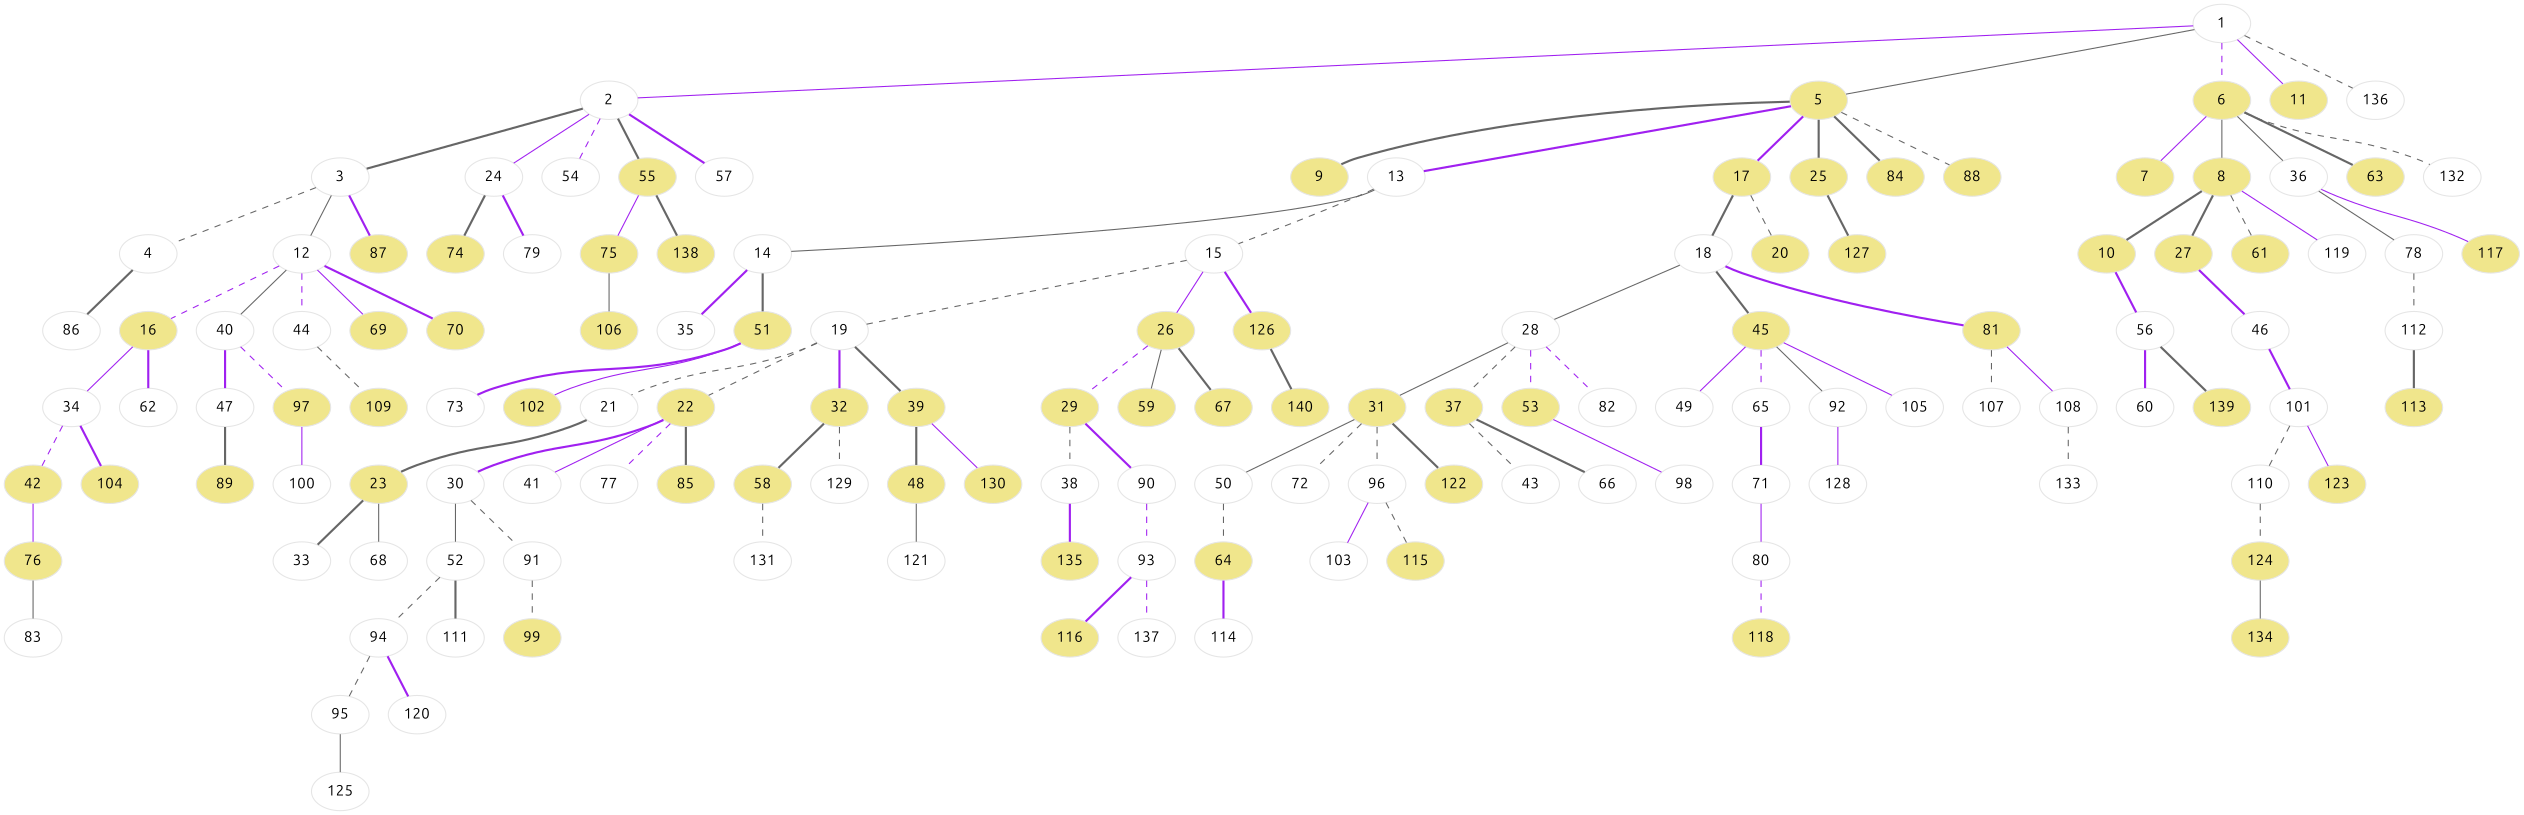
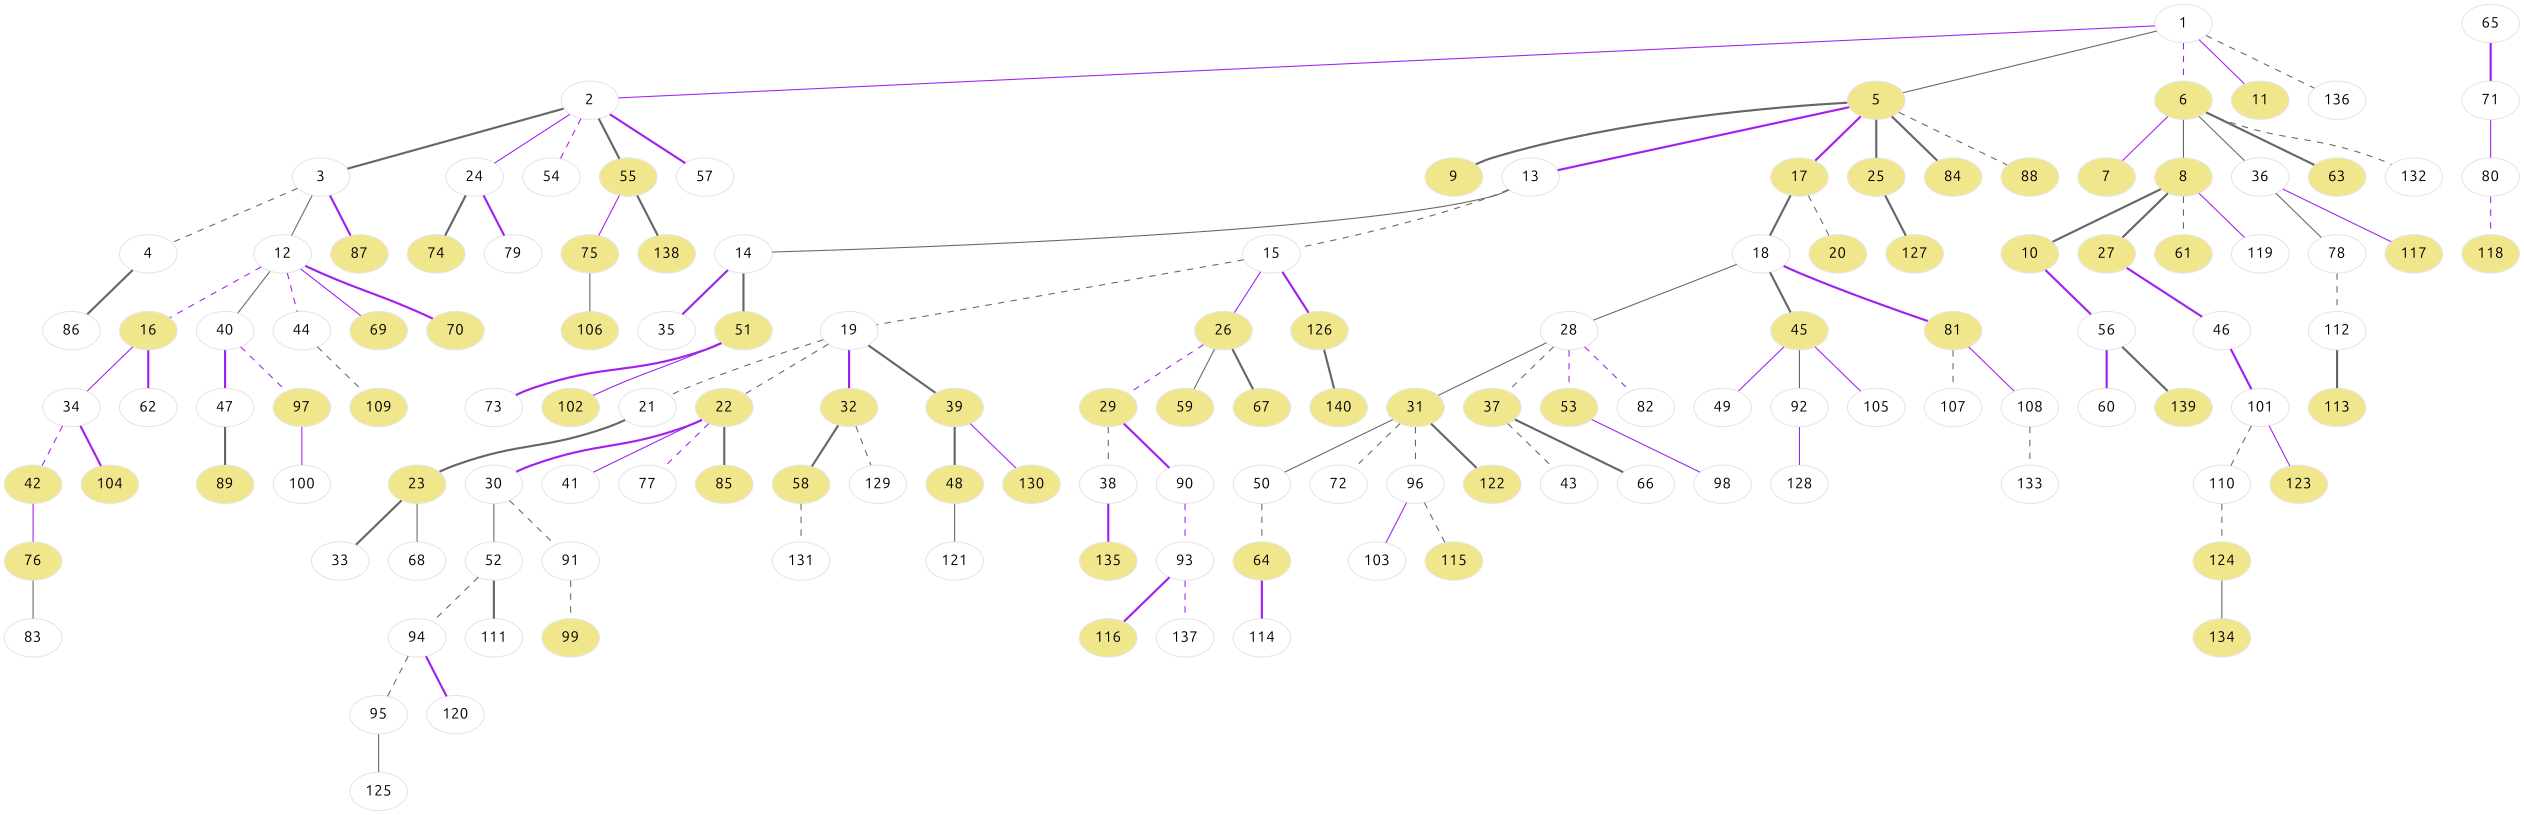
  graph {
    fontname=Ubuntu
    node [color=gray90 fillcolor=white fontname=Ubuntu style=filled]
    edge [color=gray40 fontname=Ubuntu style=bold]
    1
    2
    5 [fillcolor=khaki]
    6 [fillcolor=khaki]
    11 [fillcolor=khaki]
    136
    3
    24
    54
    55 [fillcolor=khaki]
    57
    9 [fillcolor=khaki]
    13
    17 [fillcolor=khaki]
    25 [fillcolor=khaki]
    84 [fillcolor=khaki]
    88 [fillcolor=khaki]
    7 [fillcolor=khaki]
    8 [fillcolor=khaki]
    36
    63 [fillcolor=khaki]
    132
    4
    12
    87 [fillcolor=khaki]
    74 [fillcolor=khaki]
    79
    75 [fillcolor=khaki]
    138 [fillcolor=khaki]
    86
    16 [fillcolor=khaki]
    40
    44
    69 [fillcolor=khaki]
    70 [fillcolor=khaki]
    14
    15
    18
    20 [fillcolor=khaki]
    127 [fillcolor=khaki]
    10 [fillcolor=khaki]
    27 [fillcolor=khaki]
    61 [fillcolor=khaki]
    119
    78
    117 [fillcolor=khaki]
    56
    46
    60
    139 [fillcolor=khaki]
    34
    62
    47
    97 [fillcolor=khaki]
    109 [fillcolor=khaki]
    35
    51 [fillcolor=khaki]
    19
    26 [fillcolor=khaki]
    126 [fillcolor=khaki]
    73
    102 [fillcolor=khaki]
    21
    22 [fillcolor=khaki]
    32 [fillcolor=khaki]
    39 [fillcolor=khaki]
    29 [fillcolor=khaki]
    59 [fillcolor=khaki]
    67 [fillcolor=khaki]
    140 [fillcolor=khaki]
    42 [fillcolor=khaki]
    104 [fillcolor=khaki]
    28
    45 [fillcolor=khaki]
    81 [fillcolor=khaki]
    31 [fillcolor=khaki]
    37 [fillcolor=khaki]
    53 [fillcolor=khaki]
    82
    49
    65
    92
    105
    107
    108
    23 [fillcolor=khaki]
    30
    41
    77
    85 [fillcolor=khaki]
    58 [fillcolor=khaki]
    129
    48 [fillcolor=khaki]
    130 [fillcolor=khaki]
    33
    68
    52
    91
    38
    90
    101
    50
    72
    96
    122 [fillcolor=khaki]
    43
    66
    98
    135 [fillcolor=khaki]
    93
    94
    111
    99 [fillcolor=khaki]
    64 [fillcolor=khaki]
    103
    115 [fillcolor=khaki]
    131
    76 [fillcolor=khaki]
    112
    121
    89 [fillcolor=khaki]
    100
    83
    71
    128
    110
    123 [fillcolor=khaki]
    114
    95
    120
    106 [fillcolor=khaki]
    80
    118 [fillcolor=khaki]
    113 [fillcolor=khaki]
    133
    116 [fillcolor=khaki]
    137
    125
    124 [fillcolor=khaki]
    134 [fillcolor=khaki]
    1 -- 2 [color=purple style=solid]
    1 -- 5 [style=solid]
    1 -- 6 [color=purple style=dashed]
    1 -- 11 [color=purple style=solid]
    1 -- 136 [style=dashed]
    2 -- 3
    2 -- 24 [color=purple style=solid]
    2 -- 54 [color=purple style=dashed]
    2 -- 55
    2 -- 57 [color=purple]
    5 -- 9
    5 -- 13 [color=purple]
    5 -- 17 [color=purple]
    5 -- 25
    5 -- 84
    5 -- 88 [style=dashed]
    6 -- 7 [color=purple style=solid]
    6 -- 8 [style=solid]
    6 -- 36 [style=solid]
    6 -- 63
    6 -- 132 [style=dashed]
    3 -- 4 [style=dashed]
    3 -- 12 [style=solid]
    3 -- 87 [color=purple]
    24 -- 74
    24 -- 79 [color=purple]
    55 -- 75 [color=purple style=solid]
    55 -- 138
    13 -- 14 [style=solid]
    13 -- 15 [style=dashed]
    17 -- 18
    17 -- 20 [style=dashed]
    25 -- 127
    8 -- 10
    8 -- 27
    8 -- 61 [style=dashed]
    8 -- 119 [color=purple style=solid]
    36 -- 78 [style=solid]
    36 -- 117 [color=purple style=solid]
    4 -- 86
    12 -- 16 [color=purple style=dashed]
    12 -- 40 [style=solid]
    12 -- 44 [color=purple style=dashed]
    12 -- 69 [color=purple style=solid]
    12 -- 70 [color=purple]
    75 -- 106 [style=solid]
    16 -- 34 [color=purple style=solid]
    16 -- 62 [color=purple]
    40 -- 47 [color=purple]
    40 -- 97 [color=purple style=dashed]
    44 -- 109 [style=dashed]
    14 -- 35 [color=purple]
    14 -- 51
    15 -- 19 [style=dashed]
    15 -- 26 [color=purple style=solid]
    15 -- 126 [color=purple]
    18 -- 28 [style=solid]
    18 -- 45
    18 -- 81 [color=purple]
    10 -- 56 [color=purple]
    27 -- 46 [color=purple]
    78 -- 112 [style=dashed]
    56 -- 60 [color=purple]
    56 -- 139
    46 -- 101 [color=purple]
    34 -- 42 [color=purple style=dashed]
    34 -- 104 [color=purple]
    47 -- 89
    97 -- 100 [color=purple style=solid]
    51 -- 73 [color=purple]
    51 -- 102 [color=purple style=solid]
    19 -- 21 [style=dashed]
    19 -- 22 [style=dashed]
    19 -- 32 [color=purple]
    19 -- 39
    26 -- 29 [color=purple style=dashed]
    26 -- 59 [style=solid]
    26 -- 67
    126 -- 140
    21 -- 23
    22 -- 30 [color=purple]
    22 -- 41 [color=purple style=solid]
    22 -- 77 [color=purple style=dashed]
    22 -- 85
    32 -- 58
    32 -- 129 [style=dashed]
    39 -- 48
    39 -- 130 [color=purple style=solid]
    29 -- 38 [style=dashed]
    29 -- 90 [color=purple]
    42 -- 76 [color=purple style=solid]
    28 -- 31 [style=solid]
    28 -- 37 [style=dashed]
    28 -- 53 [color=purple style=dashed]
    28 -- 82 [color=purple style=dashed]
    45 -- 49 [color=purple style=solid]
-   45 -- 65 [color=purple style=dashed]
    45 -- 92 [style=solid]
    45 -- 105 [color=purple style=solid]
    81 -- 107 [style=dashed]
    81 -- 108 [color=purple style=solid]
    31 -- 50 [style=solid]
    31 -- 72 [style=dashed]
    31 -- 96 [style=dashed]
    31 -- 122
    37 -- 43 [style=dashed]
    37 -- 66
    53 -- 98 [color=purple style=solid]
    65 -- 71 [color=purple]
    92 -- 128 [color=purple style=solid]
    108 -- 133 [style=dashed]
    23 -- 33
    23 -- 68 [style=solid]
    30 -- 52 [style=solid]
    30 -- 91 [style=dashed]
    58 -- 131 [style=dashed]
    48 -- 121 [style=solid]
    52 -- 94 [style=dashed]
    52 -- 111
    91 -- 99 [style=dashed]
    38 -- 135 [color=purple]
    90 -- 93 [color=purple style=dashed]
    101 -- 110 [style=dashed]
    101 -- 123 [color=purple style=solid]
    50 -- 64 [style=dashed]
    96 -- 103 [color=purple style=solid]
    96 -- 115 [style=dashed]
    93 -- 116 [color=purple]
    93 -- 137 [color=purple style=dashed]
    94 -- 95 [style=dashed]
    94 -- 120 [color=purple]
    64 -- 114 [color=purple]
    76 -- 83 [style=solid]
    112 -- 113
    71 -- 80 [color=purple style=solid]
    110 -- 124 [style=dashed]
    95 -- 125 [style=solid]
    80 -- 118 [color=purple style=dashed]
    124 -- 134 [style=solid]
  }
